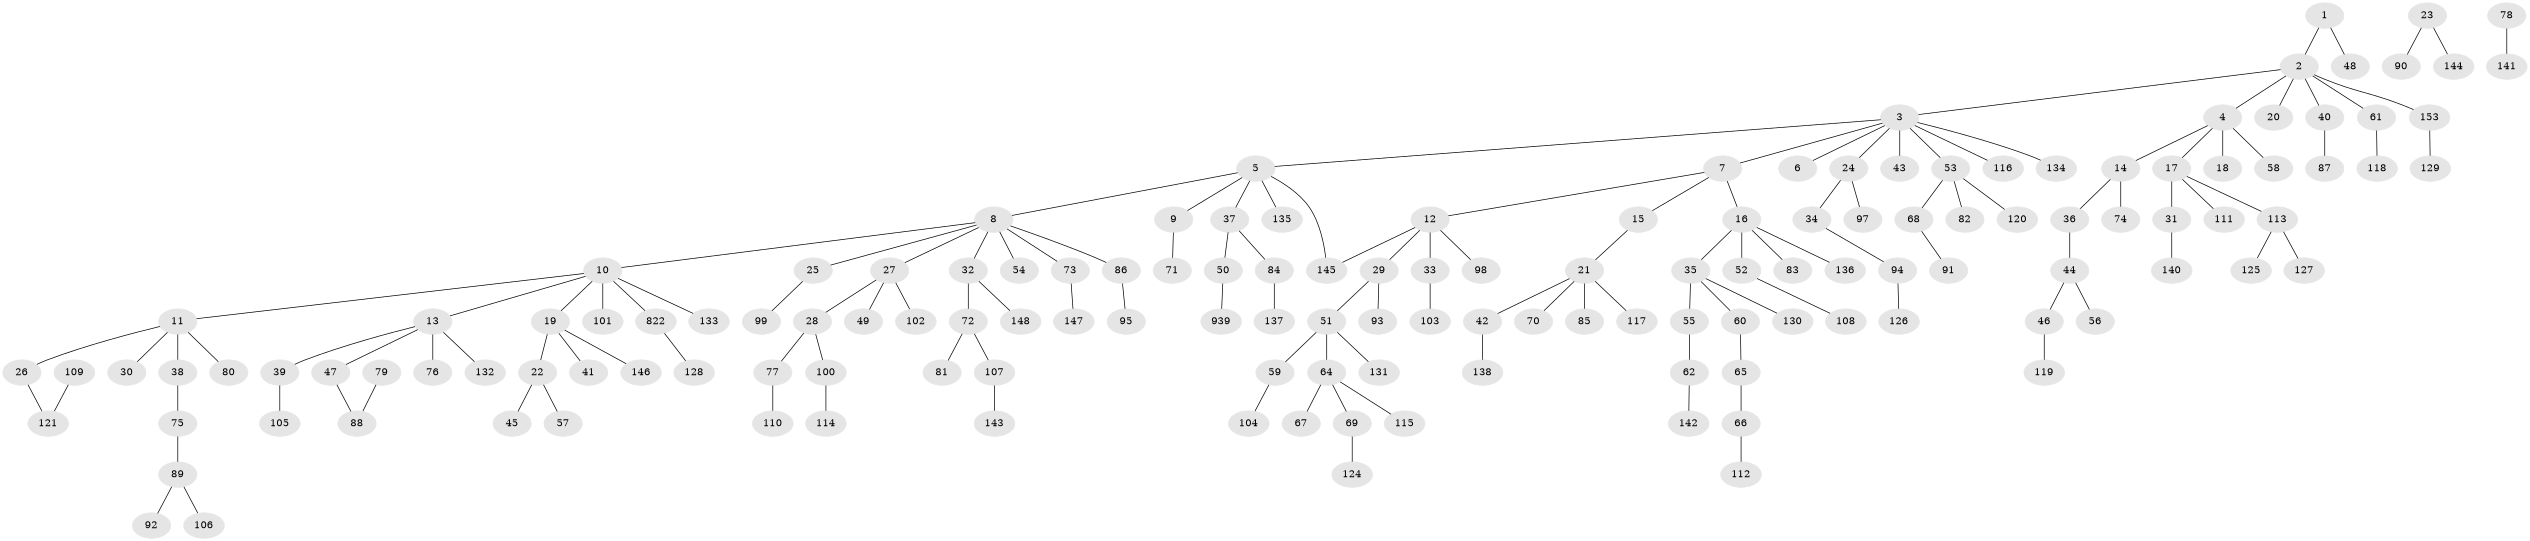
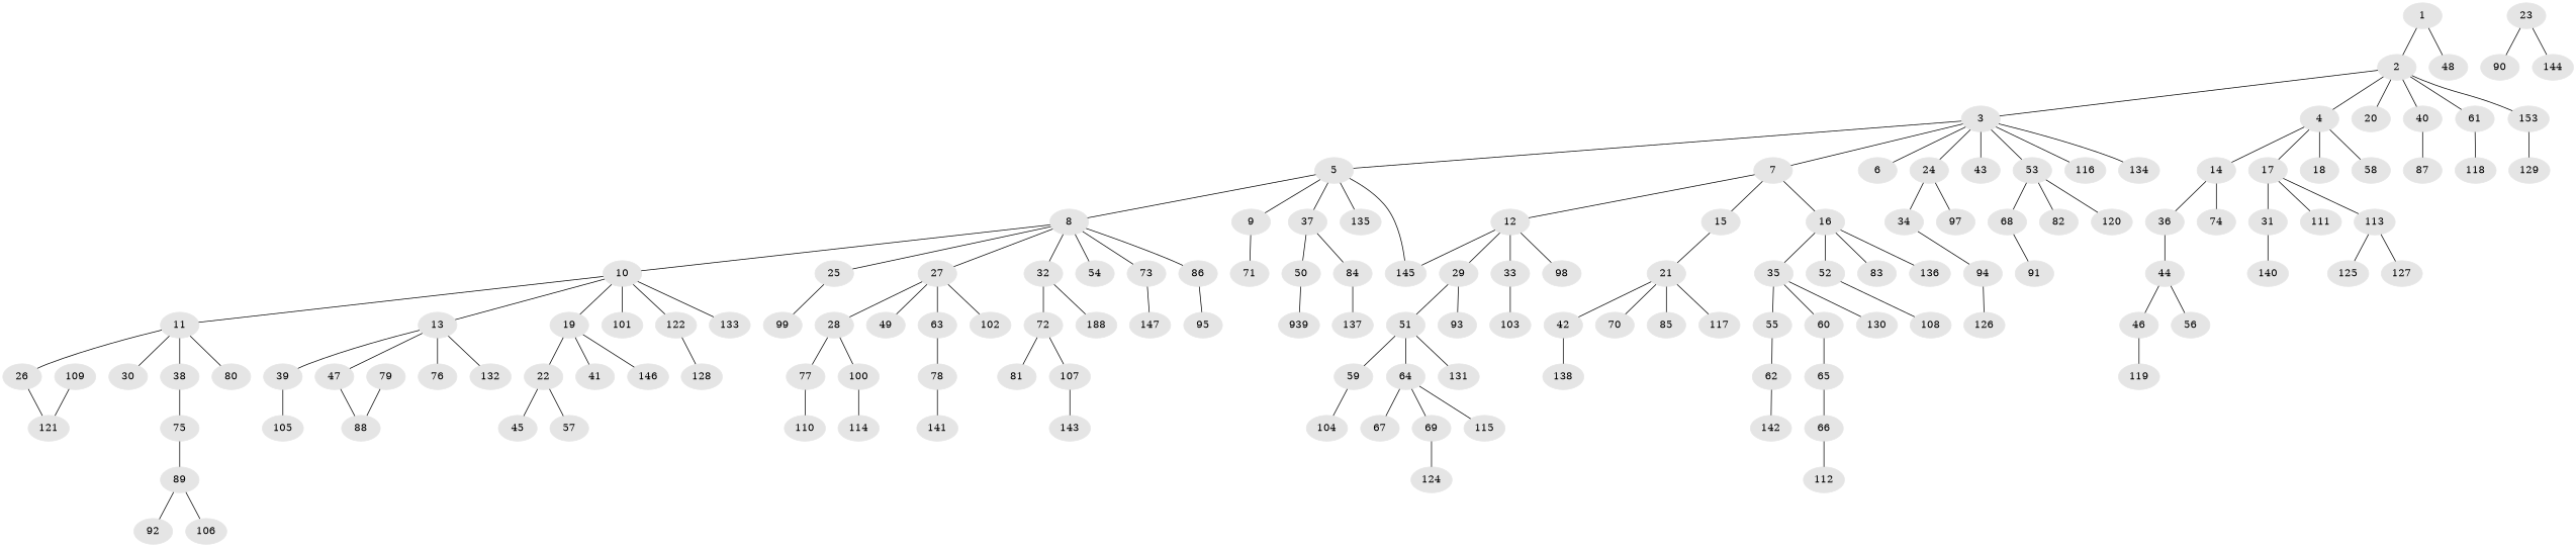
  graph {
    node [color=gray90 style=filled]
    1
    2
    48
    3
    4
    20
    40
    61
    n9 [label=153]
    5
    6
    7
    24
    43
    53
    116
    134
    14
    17
    18
    58
    87
    118
    129
    8
    9
    37
    135
    145
    12
    15
    16
    34
    97
    68
    82
    120
    36
    74
    31
    111
    113
    10
    25
    27
    32
    54
    73
    86
    71
    50
    84
    29
    33
    98
    21
    35
    52
    83
    136
    11
    13
    19
    101
-   122 [label=822]
+   122
    133
    99
    28
    49
+   63
    102
    72
-   148
+   148 [label=188]
    147
    95
    26
    30
    38
    80
    39
    47
    76
    132
    22
    41
    146
    128
    121
    75
    23
    90
    144
    51
    93
    103
    105
    88
    44
    42
    70
    85
    117
    55
    60
    130
    108
    140
    125
    127
    45
    57
    138
    94
    109
    77
    100
    78
    110
    114
    59
    64
    131
    81
    107
    126
    62
    65
    46
    56
    n130 [label=939]
    137
    89
    119
    79
    104
    67
    69
    115
    91
    142
    66
    141
    124
    112
    143
    92
    106
    1 -- 2
    1 -- 48
    2 -- 3
    2 -- 4
    2 -- 20
    2 -- 40
    2 -- 61
    2 -- n9
    3 -- 5
    3 -- 6
    3 -- 7
    3 -- 24
    3 -- 43
    3 -- 53
    3 -- 116
    3 -- 134
    4 -- 14
    4 -- 17
    4 -- 18
    4 -- 58
    40 -- 87
    61 -- 118
    n9 -- 129
    5 -- 8
    5 -- 9
    5 -- 37
    5 -- 135
    5 -- 145
    7 -- 12
    7 -- 15
    7 -- 16
    24 -- 34
    24 -- 97
    53 -- 68
    53 -- 82
    53 -- 120
    14 -- 36
    14 -- 74
    17 -- 31
    17 -- 111
    17 -- 113
    8 -- 10
    8 -- 25
    8 -- 27
    8 -- 32
    8 -- 54
    8 -- 73
    8 -- 86
    9 -- 71
    37 -- 50
    37 -- 84
    12 -- 145
    12 -- 29
    12 -- 33
    12 -- 98
    15 -- 21
    16 -- 35
    16 -- 52
    16 -- 83
    16 -- 136
    34 -- 94
    68 -- 91
    36 -- 44
    31 -- 140
    113 -- 125
    113 -- 127
    10 -- 11
    10 -- 13
    10 -- 19
    10 -- 101
    10 -- 122
    10 -- 133
    25 -- 99
    27 -- 28
    27 -- 49
+   27 -- 63
    27 -- 102
    32 -- 72
    32 -- 148
    73 -- 147
    86 -- 95
    50 -- n130
    84 -- 137
    29 -- 51
    29 -- 93
    33 -- 103
    21 -- 42
    21 -- 70
    21 -- 85
    21 -- 117
    35 -- 55
    35 -- 60
    35 -- 130
    52 -- 108
    11 -- 26
    11 -- 30
    11 -- 38
    11 -- 80
    13 -- 39
    13 -- 47
    13 -- 76
    13 -- 132
    19 -- 22
    19 -- 41
    19 -- 146
    122 -- 128
    28 -- 77
    28 -- 100
+   63 -- 78
    72 -- 81
    72 -- 107
    26 -- 121
    38 -- 75
    39 -- 105
    47 -- 88
    22 -- 45
    22 -- 57
    75 -- 89
    23 -- 90
    23 -- 144
    51 -- 59
    51 -- 64
    51 -- 131
    44 -- 46
    44 -- 56
    42 -- 138
    55 -- 62
    60 -- 65
    94 -- 126
    109 -- 121
    77 -- 110
    100 -- 114
    78 -- 141
    59 -- 104
    64 -- 67
    64 -- 69
    64 -- 115
    107 -- 143
    62 -- 142
    65 -- 66
    46 -- 119
    89 -- 92
    89 -- 106
    79 -- 88
    69 -- 124
    66 -- 112
  }
